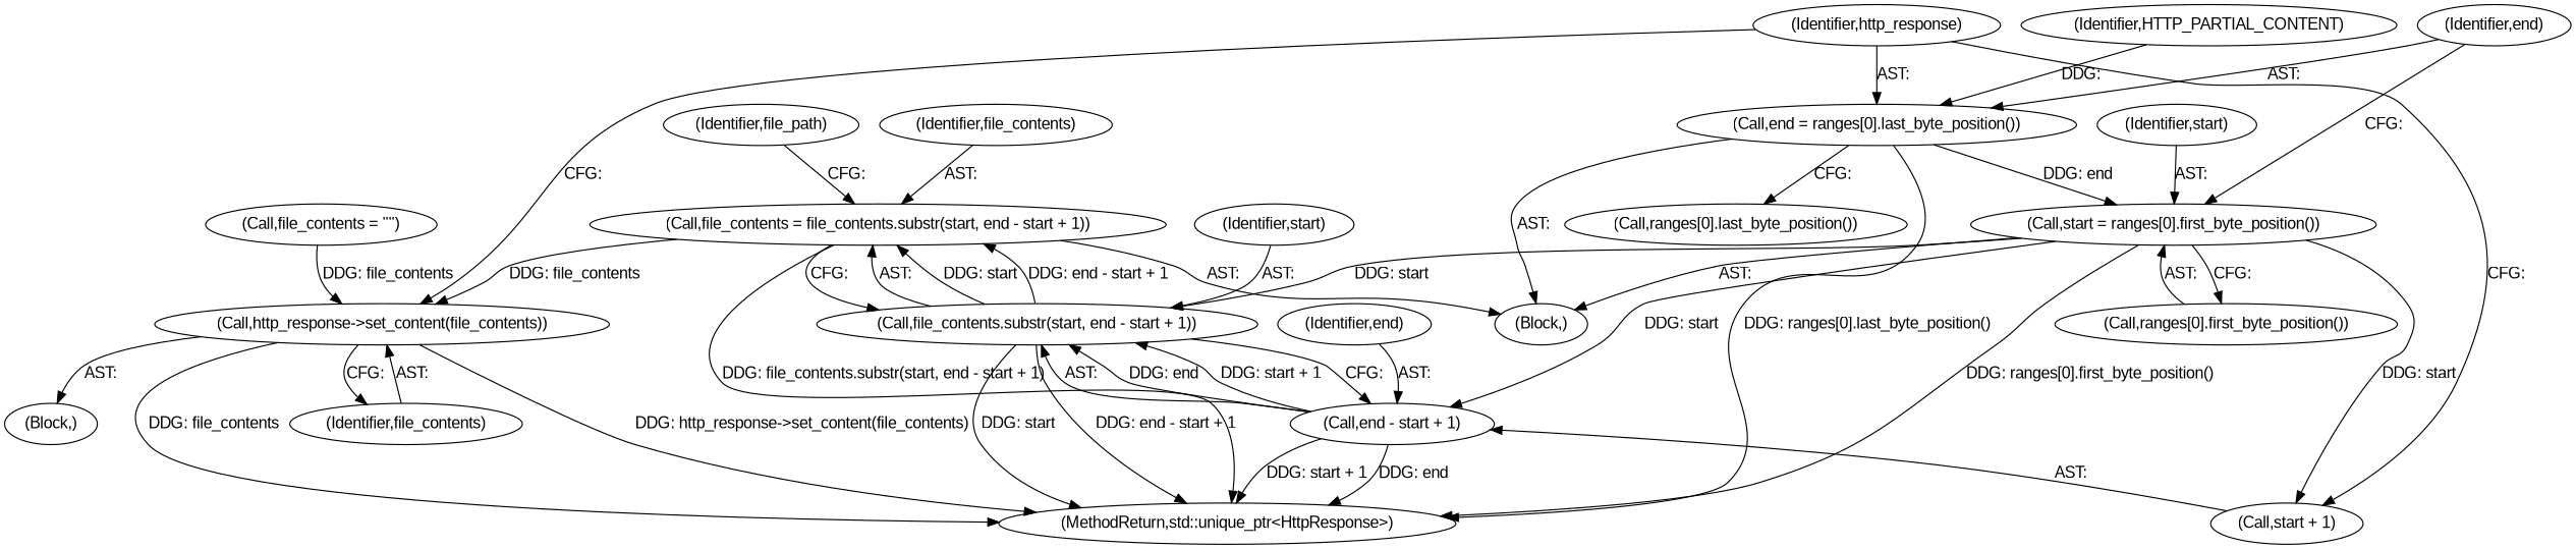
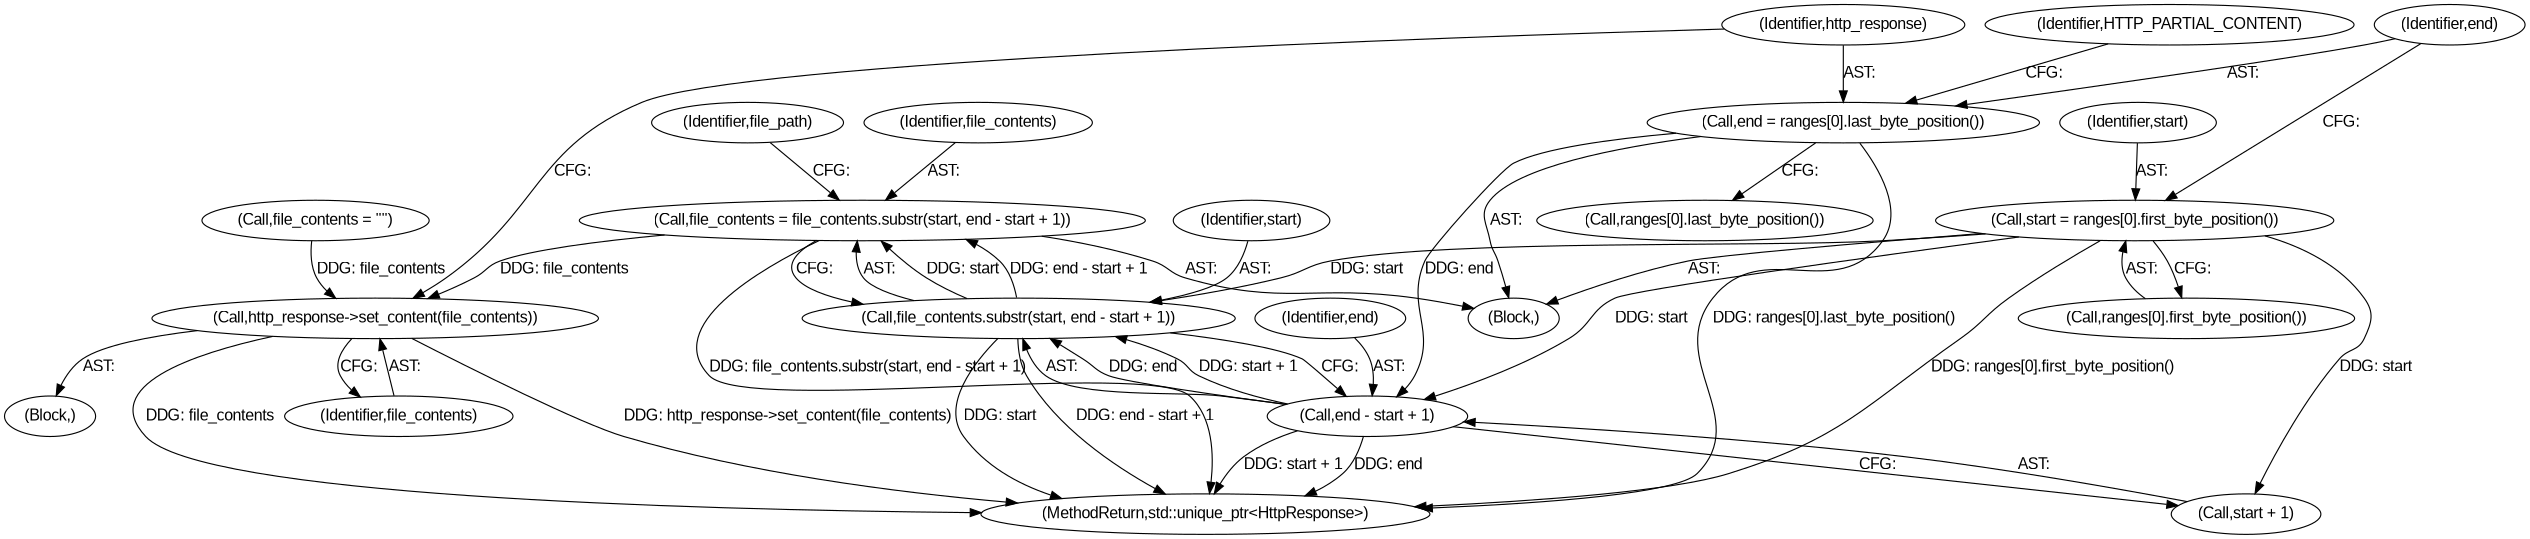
  digraph {
    fontname="Liberation Sans"
    node [fontname="Liberation Sans"]
    edge [fontname="Liberation Sans"]
    n1 [label="(Call,file_contents = file_contents.substr(start, end - start + 1))"]
    n2 [label="(Call,file_contents.substr(start, end - start + 1))"]
    n3 [label="(Call,http_response->set_content(file_contents))"]
    n4 [label="(Block,)"]
    n5 [label="(MethodReturn,std::unique_ptr<HttpResponse>)"]
    n6 [label="(Call,end - start + 1)"]
    n7 [label="(Identifier,file_contents)"]
    n8 [label="(Block,)"]
    n9 [label="(Call,start + 1)"]
    n10 [label="(Call,start = ranges[0].first_byte_position())"]
    n11 [label="(Call,ranges[0].first_byte_position())"]
    n12 [label="(Call,end = ranges[0].last_byte_position())"]
    n13 [label="(Call,ranges[0].last_byte_position())"]
    n14 [label="(Identifier,start)"]
    n15 [label="(Identifier,end)"]
    n16 [label="(Identifier,file_path)"]
    n17 [label="(Identifier,end)"]
    n18 [label="(Call,file_contents = \"\")"]
    n19 [label="(Identifier,http_response)"]
    n20 [label="(Identifier,HTTP_PARTIAL_CONTENT)"]
    n21 [label="(Identifier,file_contents)"]
    n22 [label="(Identifier,start)"]
    n1 -> n2 [label="CFG: "]
    n1 -> n3 [label="DDG: file_contents"]
    n1 -> n4 [label="AST: "]
    n1 -> n5 [label="DDG: file_contents.substr(start, end - start + 1)"]
    n2 -> n1 [label="AST: "]
    n2 -> n1 [label="DDG: start"]
    n2 -> n1 [label="DDG: end - start + 1"]
    n2 -> n5 [label="DDG: end - start + 1"]
    n2 -> n5 [label="DDG: start"]
    n2 -> n6 [label="CFG: "]
    n3 -> n5 [label="DDG: http_response->set_content(file_contents)"]
    n3 -> n5 [label="DDG: file_contents"]
    n3 -> n7 [label="CFG: "]
    n3 -> n8 [label="AST: "]
    n6 -> n2 [label="AST: "]
    n6 -> n2 [label="DDG: end"]
    n6 -> n2 [label="DDG: start + 1"]
    n6 -> n5 [label="DDG: start + 1"]
    n6 -> n5 [label="DDG: end"]
-   n19 -> n9 [label="CFG: "]
+   n6 -> n9 [label="CFG: "]
    n7 -> n3 [label="AST: "]
    n9 -> n6 [label="AST: "]
    n10 -> n2 [label="DDG: start"]
    n10 -> n4 [label="AST: "]
    n10 -> n5 [label="DDG: ranges[0].first_byte_position()"]
    n10 -> n6 [label="DDG: start"]
    n10 -> n9 [label="DDG: start"]
    n10 -> n11 [label="CFG: "]
    n11 -> n10 [label="AST: "]
    n12 -> n4 [label="AST: "]
    n12 -> n5 [label="DDG: ranges[0].last_byte_position()"]
-   n12 -> n10 [label="DDG: end"]
+   n12 -> n6 [label="DDG: end"]
    n12 -> n13 [label="CFG: "]
    n14 -> n2 [label="AST: "]
    n15 -> n6 [label="AST: "]
    n16 -> n1 [label="CFG: "]
    n17 -> n10 [label="CFG: "]
    n17 -> n12 [label="AST: "]
    n18 -> n3 [label="DDG: file_contents"]
    n19 -> n3 [label="CFG: "]
    n19 -> n12 [label="AST: "]
-   n20 -> n12 [label="DDG: "]
+   n20 -> n12 [label="CFG: "]
    n21 -> n1 [label="AST: "]
    n22 -> n10 [label="AST: "]
  }
